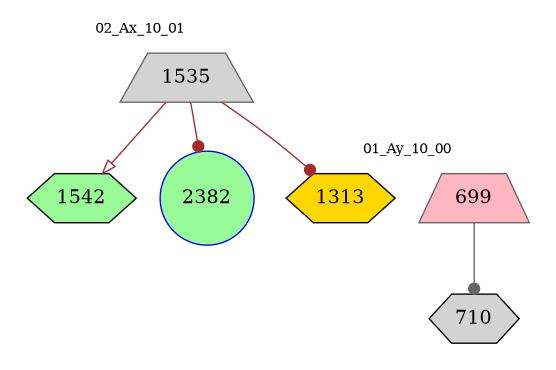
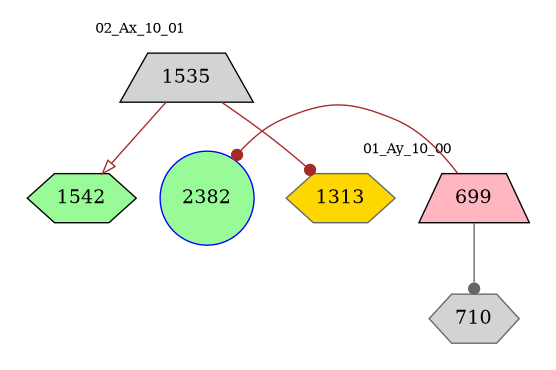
  digraph {
    node [color=black fillcolor=lightgrey shape=hexagon style=filled]
    edge [arrowhead=dot color=brown]
-   n1 [color=gray40 label=1535 shape=trapezium]
+   n1 [label=1535 shape=trapezium]
    n2 [fillcolor=palegreen label=1542]
    n3 [color=blue fillcolor=palegreen label=2382 shape=circle]
-   n4 [color=gray40 fillcolor=lightpink label=699 shape=trapezium]
-   n5 [label=710]
-   n6 [fillcolor=gold label=1313]
+   n4 [fillcolor=lightpink label=699 shape=trapezium]
+   n5 [color=gray40 label=710]
+   n6 [color=gray40 fillcolor=gold label=1313]
    subgraph cluster_1 {
      color=white
      fontsize=10
      label="02_Ax_10_01"
      n1
      n2
      n3
    }
    subgraph cluster_2 {
      color=white
      fontsize=10
      label="01_Ay_10_00"
      n4
      n5
      n6
    }
    n1 -> n2 [arrowhead=onormal]
-   n1 -> n3
+   n4 -> n3
    n1 -> n6
    n4 -> n5 [color=gray40]
  }
